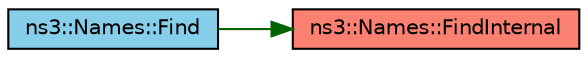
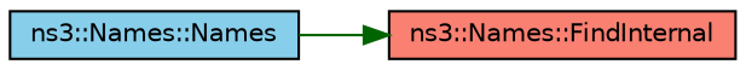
  digraph {
    rankdir=RL
    node [color=black fontname=Helvetica fontsize=10 shape=record style=filled]
    n1 [fillcolor=salmon fontcolor=black height=0.2 label="ns3::Names::FindInternal" width=0.4]
-   n2 [fillcolor=skyblue height=0.2 label="ns3::Names::Find" width=0.4]
+   n2 [fillcolor=skyblue height=0.2 label="ns3::Names::Names" width=0.4]
    n1 -> n2 [color=darkgreen dir=back fontname=Helvetica fontsize=10 labelfontname=Helvetica labelfontsize=10 style=solid]
  }
